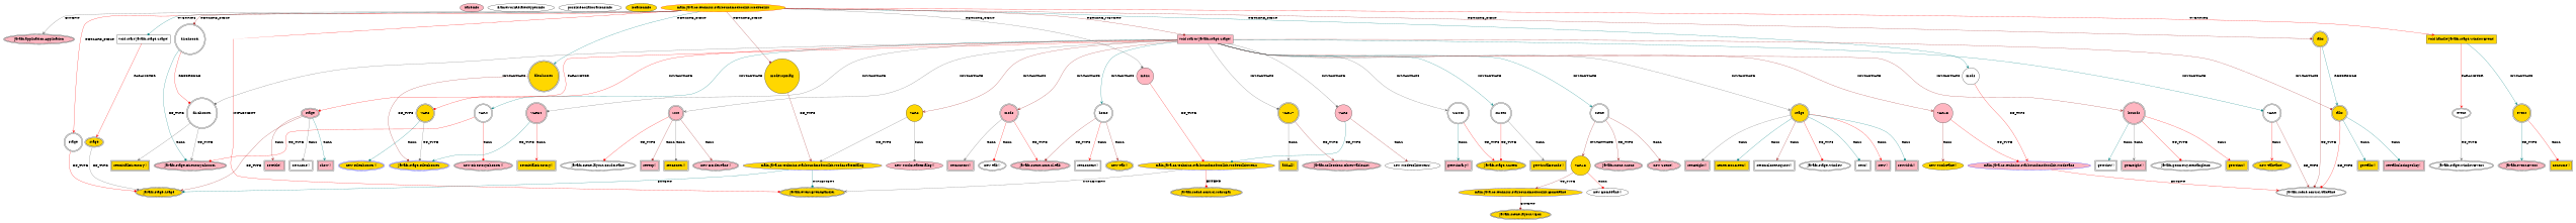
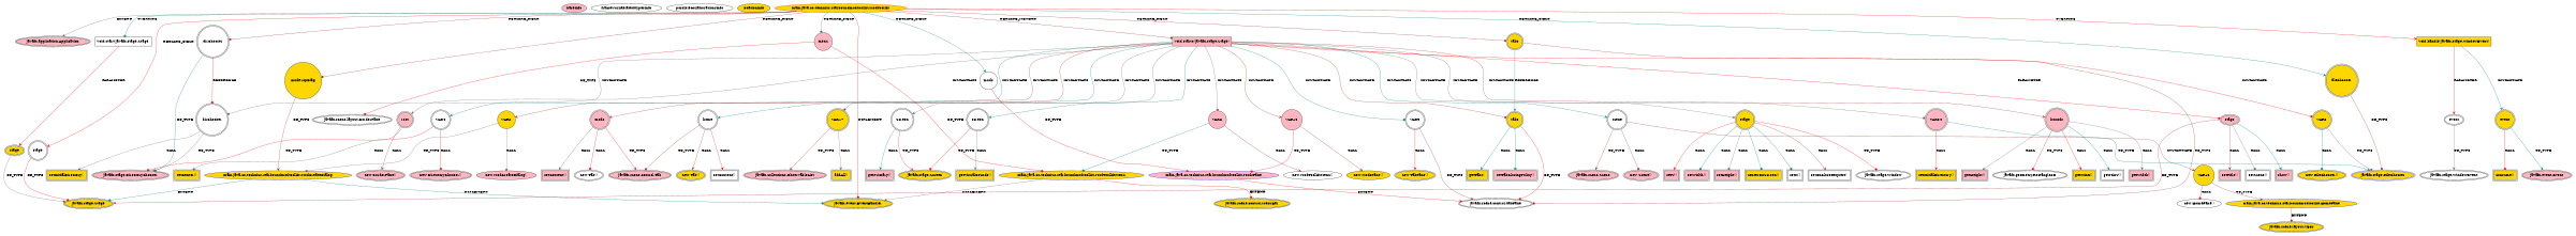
  digraph {
    node [fillcolor=gold style=filled isFrameworkType=true vertexType=INSIDE_CALL peripheries=2]
    edge [arrowhead=vee color=red]
    baseInfo [category=extension_graph fillcolor=lightpink graphId=1421 isAnonymous=false possibleRelation=true isFrameworkType="" vertexType="" peripheries=""]
    frameworkRelatedTypesInfo [0="javafx.application.Application" 1="javafx.event.EventHandler" fillcolor=white isFrameworkType="" vertexType="" peripheries=""]
    possibleCollaborationsInfo [0="1421~CLIENT_METHOD_DECLARATION-INSTANTIATION-FIELD_DECLARATION-~javafx.application.Application javafx.event.EventHandler ~javafx.scene.control.MenuBar javafx.event.EventHandler ~false~false" 1="1421~CLIENT_METHOD_DECLARATION-INSTANTIATION-FIELD_DECLARATION-~javafx.application.Application javafx.event.EventHandler ~javafx.scene.control.TabPane ~false~false" 2="1421~CLIENT_METHOD_DECLARATION-INSTANTIATION-~javafx.application.Application javafx.event.EventHandler ~javafx.scene.layout.VBox ~false~false" 3="1421~CLIENT_METHOD_DECLARATION-INSTANTIATION-FIELD_DECLARATION-~javafx.application.Application javafx.event.EventHandler ~javafx.stage.Stage javafx.event.EventHandler ~false~false" fillcolor=white isFrameworkType="" vertexType="" peripheries=""]
    locationInfo [contextSignature=ModToolkit filePath="/Technius-Starbound-Mod-Toolkit/Starbound-Mod-Toolkit-master/src/main/java/co/technius/starboundmodtoolkit/ModToolkit.java" graphId=1421 projectName="Technius-Starbound-Mod-Toolkit" isFrameworkType="" vertexType="" peripheries=""]
    n5 [color=red isFrameworkType=false label="main.java.co.technius.starboundmodtoolkit.ModToolkit" vertexType=ROOT_CLIENT_CLASS_DECLARATION peripheries=""]
    n6 [fillcolor=lightpink label="javafx.application.Application" vertexType=FRAMEWORK_CLASS_TYPE]
    n7 [label="javafx.event.EventHandler" vertexType=FRAMEWORK_INTERFACE_TYPE]
    n8 [fillcolor=white label=dirChooser shape=circle vertexType=FIELD_DECLARATION]
    n9 [label=fileChooser shape=circle vertexType=FIELD_DECLARATION]
    n10 [fillcolor=lightpink isFrameworkType=false label=menu shape=circle vertexType=FIELD_DECLARATION peripheries=""]
    n11 [isFrameworkType=false label=modPropDiag shape=circle vertexType=FIELD_DECLARATION peripheries=""]
    n12 [fillcolor=white isFrameworkType=false label=mods shape=circle vertexType=FIELD_DECLARATION peripheries=""]
    n13 [fillcolor=white label=stage shape=circle vertexType=FIELD_DECLARATION]
    n14 [label=tabs shape=circle vertexType=FIELD_DECLARATION]
    n15 [fillcolor=white isFrameworkType=false label="void start(javafx.stage.Stage)" shape=box vertexType=OVERRIDING_METHOD_DECLARATION peripheries=""]
    n16 [isFrameworkType=false label="void handle(javafx.stage.WindowEvent)" shape=box vertexType=OVERRIDING_METHOD_DECLARATION peripheries=""]
    n17 [fillcolor=lightpink isFrameworkType=false label="void start0(javafx.stage.Stage)" shape=box vertexType=CLIENT_METHOD_DECLARATION peripheries=""]
    n18 [fillcolor=lightpink label="javafx.stage.DirectoryChooser" vertexType=FRAMEWORK_CLASS_TYPE]
    n19 [fillcolor=white label=dirChooser shape=circle vertexType=VARIABLE_EXPRESION]
    n20 [color=blue label="javafx.stage.FileChooser" vertexType=FRAMEWORK_CLASS_TYPE]
    n21 [color=blue isFrameworkType=false label="main.java.co.technius.starboundmodtoolkit.ModToolkitMenu" vertexType=REFERENCE_CLIENT_CLASS_DECLARATION peripheries=""]
    n22 [color=blue isFrameworkType=false label="main.java.co.technius.starboundmodtoolkit.ModCreateDialog" vertexType=REFERENCE_CLIENT_CLASS_DECLARATION peripheries=""]
    n23 [color=blue fillcolor=lightpink isFrameworkType=false label="main.java.co.technius.starboundmodtoolkit.ModsPane" vertexType=REFERENCE_CLIENT_CLASS_DECLARATION peripheries=""]
    n24 [label="javafx.stage.Stage" vertexType=FRAMEWORK_CLASS_TYPE]
    n25 [fillcolor=white label="javafx.scene.control.TabPane" vertexType=FRAMEWORK_CLASS_TYPE]
    n26 [label=tabs shape=circle vertexType=VARIABLE_EXPRESION]
    n27 [label=stage vertexType=PARAMETER_DECLARATION]
    n28 [fillcolor=white label=event vertexType=PARAMETER_DECLARATION]
    n29 [label=event shape=circle vertexType=VARIABLE_EXPRESION]
    n30 [fillcolor=lightpink label=stage vertexType=PARAMETER_DECLARATION]
    n31 [isFrameworkType=false label=VAR2 shape=circle vertexType=VARIABLE_EXPRESION peripheries=""]
    n32 [label=VAR3 shape=circle vertexType=VARIABLE_EXPRESION]
    n33 [fillcolor=white label=VAR4 shape=circle vertexType=VARIABLE_EXPRESION]
    n34 [fillcolor=lightpink label=root shape=circle vertexType=VARIABLE_EXPRESION]
    n35 [fillcolor=lightpink isFrameworkType=false label=VAR8 shape=circle vertexType=VARIABLE_EXPRESION peripheries=""]
    n36 [fillcolor=white label=VAR9 shape=circle vertexType=VARIABLE_EXPRESION]
    n37 [fillcolor=white label=home shape=circle vertexType=VARIABLE_EXPRESION]
    n38 [fillcolor=lightpink label=mods shape=circle vertexType=VARIABLE_EXPRESION]
    n39 [fillcolor=lightpink isFrameworkType=false label=VAR15 shape=circle vertexType=VARIABLE_EXPRESION peripheries=""]
    n40 [label=VAR17 shape=circle vertexType=VARIABLE_EXPRESION]
    n41 [fillcolor=white label=Screen shape=circle vertexType=VARIABLE_EXPRESION]
    n42 [fillcolor=white label=screen shape=circle vertexType=VARIABLE_EXPRESION]
    n43 [fillcolor=white label=scene shape=circle vertexType=VARIABLE_EXPRESION]
    n44 [label=stage shape=circle vertexType=VARIABLE_EXPRESION]
    n45 [fillcolor=lightpink label=bounds shape=circle vertexType=VARIABLE_EXPRESION]
    n46 [fillcolor=lightpink label=VAR34 shape=circle vertexType=VARIABLE_EXPRESION]
    n47 [label="setInitialDirectory()" shape=box]
    n48 [label="javafx.scene.control.MenuBar" vertexType=FRAMEWORK_CLASS_TYPE]
    n49 [fillcolor=lightpink label="setTabClosingPolicy()" shape=box]
    n50 [label="getTabs()" shape=box]
    n51 [fillcolor=white label="javafx.stage.WindowEvent" vertexType=FRAMEWORK_CLASS_TYPE]
    n52 [fillcolor=lightpink label="javafx.event.Event" vertexType=FRAMEWORK_CLASS_TYPE]
    n53 [label="consume()" shape=box]
    n54 [fillcolor=lightpink label="setTitle()" shape=box]
    n55 [fillcolor=white label="setScene()" shape=box]
    n56 [fillcolor=lightpink label="show()" shape=box]
    n57 [fillcolor=lightpink isFrameworkType=false label="new ModCreateDialog()" vertexType=CONSTRUCTOR_CALL peripheries=""]
-   n58 [label="new FileChooser()" vertexType=CONSTRUCTOR_CALL color=blue]
+   n58 [label="new FileChooser()" vertexType=CONSTRUCTOR_CALL]
    n59 [fillcolor=lightpink label="new DirectoryChooser()" vertexType=CONSTRUCTOR_CALL]
    n60 [fillcolor=white label="javafx.scene.layout.BorderPane" vertexType=FRAMEWORK_CLASS_TYPE]
    n61 [fillcolor=lightpink label="new BorderPane()" vertexType=CONSTRUCTOR_CALL]
-   n62 [fillcolor=lightpink label="setTop()" shape=box]
    n63 [label="setCenter()" shape=box]
    n64 [fillcolor=white isFrameworkType=false label="new ModToolkitMenu()" vertexType=CONSTRUCTOR_CALL peripheries=""]
    n65 [label="new TabPane()" vertexType=CONSTRUCTOR_CALL]
    n66 [fillcolor=lightpink label="javafx.scene.control.Tab" vertexType=FRAMEWORK_CLASS_TYPE]
    n67 [label="new Tab()" vertexType=CONSTRUCTOR_CALL]
    n68 [fillcolor=white label="setContent()" shape=box]
    n69 [isFrameworkType=false label=VAR13 shape=circle vertexType=VARIABLE_EXPRESION peripheries=""]
    n70 [color=blue isFrameworkType=false label="main.java.co.technius.starboundmodtoolkit.HomePane" vertexType=REFERENCE_CLIENT_CLASS_DECLARATION peripheries=""]
    n71 [fillcolor=white isFrameworkType=false label="new HomePane()" vertexType=CONSTRUCTOR_CALL peripheries=""]
    n72 [fillcolor=white label="new Tab()" vertexType=CONSTRUCTOR_CALL]
    n73 [fillcolor=lightpink label="setContent()" shape=box]
    n74 [isFrameworkType=false label="new ModsPane()" vertexType=CONSTRUCTOR_CALL peripheries=""]
    n75 [fillcolor=lightpink label="javafx.collections.ObservableList" vertexType=FRAMEWORK_INTERFACE_TYPE]
    n76 [label="addAll()" shape=box]
    n77 [label="javafx.stage.Screen" vertexType=FRAMEWORK_CLASS_TYPE]
    n78 [fillcolor=lightpink label="getPrimary()" shape=box]
    n79 [label="getVisualBounds()" shape=box]
    n80 [fillcolor=lightpink label="javafx.scene.Scene" vertexType=FRAMEWORK_CLASS_TYPE]
    n81 [fillcolor=lightpink label="new Scene()" vertexType=CONSTRUCTOR_CALL]
    n82 [fillcolor=white label="javafx.stage.Window" vertexType=FRAMEWORK_CLASS_TYPE]
    n83 [fillcolor=white label="setX()" shape=box]
    n84 [fillcolor=lightpink label="setY()" shape=box]
    n85 [fillcolor=lightpink label="setWidth()" shape=box]
    n86 [fillcolor=lightpink label="setHeight()" shape=box]
    n87 [label="centerOnScreen()" shape=box]
    n88 [fillcolor=white label="setOnCloseRequest()" shape=box]
    n89 [fillcolor=white label="javafx.geometry.Rectangle2D" vertexType=FRAMEWORK_CLASS_TYPE]
    n90 [label="getMinX()" shape=box]
    n91 [fillcolor=white label="getMinY()" shape=box]
+   n92 [fillcolor=lightpink label="getWidth()" shape=box]
    n93 [fillcolor=lightpink label="getHeight()" shape=box]
    n94 [label="setInitialDirectory()" shape=box]
    n95 [label="javafx.scene.layout.VBox" vertexType=FRAMEWORK_CLASS_TYPE]
    n5 -> n6 [color=gray40 label=EXTEND]
    n5 -> n7 [arrowhead=dot label=IMPLEMENT]
    n5 -> n8 [arrowhead=dot color=brown label=DECLARE_FIELD]
    n5 -> n9 [color=teal label=DECLARE_FIELD]
    n5 -> n10 [arrowhead=dot color=gray40 label=DECLARE_FIELD]
    n5 -> n11 [arrowhead=dot color=brown label=DECLARE_FIELD]
    n5 -> n12 [color=teal label=DECLARE_FIELD]
    n5 -> n13 [label=DECLARE_FIELD]
    n5 -> n14 [arrowhead=dot color=brown label=DECLARE_FIELD]
    n5 -> n15 [arrowhead=dot color=teal label=OVERRIDE]
    n5 -> n16 [label=OVERRIDE]
    n5 -> n17 [arrowhead=dot color=brown label=DECLARE_METHOD]
    n8 -> n18 [arrowhead=dot color=teal label=OF_TYPE]
    n8 -> n19 [arrowhead=dot label=REFERENCE]
    n9 -> n20 [arrowhead=dot color=brown label=OF_TYPE]
    n10 -> n21 [arrowhead=dot label=OF_TYPE]
    n11 -> n22 [color=brown label=OF_TYPE]
    n12 -> n23 [label=OF_TYPE]
    n13 -> n24 [arrowhead=dot label=OF_TYPE]
    n14 -> n25 [arrowhead=dot color=brown label=OF_TYPE]
    n14 -> n26 [color=teal label=REFERENCE]
    n15 -> n27 [label=PARAMETER]
    n16 -> n28 [label=PARAMETER]
    n16 -> n29 [color=teal label=INSTANTIATE]
    n17 -> n19 [arrowhead=dot color=gray40 label=INSTANTIATE]
    n17 -> n26 [arrowhead=dot color=brown label=INSTANTIATE]
    n17 -> n30 [arrowhead=dot label=PARAMETER]
    n17 -> n31 [color=brown label=INSTANTIATE]
    n17 -> n32 [arrowhead=dot label=INSTANTIATE]
    n17 -> n33 [color=teal label=INSTANTIATE]
    n17 -> n34 [color=gray40 label=INSTANTIATE]
    n17 -> n35 [arrowhead=dot color=gray40 label=INSTANTIATE]
    n17 -> n36 [arrowhead=dot color=teal label=INSTANTIATE]
    n17 -> n37 [color=teal label=INSTANTIATE]
    n17 -> n38 [color=brown label=INSTANTIATE]
    n17 -> n39 [color=brown label=INSTANTIATE]
    n17 -> n40 [arrowhead=dot color=gray40 label=INSTANTIATE]
    n17 -> n41 [color=gray40 label=INSTANTIATE]
    n17 -> n42 [color=teal label=INSTANTIATE]
    n17 -> n43 [color=teal label=INSTANTIATE]
    n17 -> n44 [color=gray40 label=INSTANTIATE]
    n17 -> n45 [color=brown label=INSTANTIATE]
    n17 -> n46 [arrowhead=dot color=gray40 label=INSTANTIATE]
    n19 -> n18 [color=gray40 label=OF_TYPE]
    n19 -> n47 [color=gray40 label=CALL]
    n21 -> n7 [color=gray40 label=IMPLEMENT]
    n21 -> n48 [arrowhead=dot label=EXTEND]
    n22 -> n7 [arrowhead=dot color=teal label=IMPLEMENT]
    n22 -> n24 [arrowhead=dot color=teal label=EXTEND]
    n23 -> n25 [label=EXTEND]
    n26 -> n25 [arrowhead=dot label=OF_TYPE]
    n26 -> n49 [arrowhead=dot color=teal label=CALL]
    n26 -> n50 [color=teal label=CALL]
    n27 -> n24 [arrowhead=dot color=gray40 label=OF_TYPE]
    n28 -> n51 [color=gray40 label=OF_TYPE]
    n29 -> n52 [color=teal label=OF_TYPE]
    n29 -> n53 [arrowhead=dot label=CALL]
    n30 -> n24 [color=brown label=OF_TYPE]
    n30 -> n54 [color=brown label=CALL]
    n30 -> n55 [arrowhead=dot color=gray40 label=CALL]
    n30 -> n56 [color=teal label=CALL]
    n31 -> n22 [arrowhead=dot color=gray40 label=OF_TYPE]
    n31 -> n57 [arrowhead=dot color=gray40 label=CALL]
    n32 -> n20 [arrowhead=dot color=gray40 label=OF_TYPE]
    n32 -> n58 [arrowhead=dot color=teal label=CALL]
    n33 -> n18 [arrowhead=dot label=OF_TYPE]
    n33 -> n59 [arrowhead=dot label=CALL]
-   n34 -> n60 [arrowhead=dot label=OF_TYPE]
+   n10 -> n60 [arrowhead=dot label=OF_TYPE]
    n34 -> n61 [color=brown label=CALL]
-   n34 -> n62 [arrowhead=dot color=brown label=CALL]
    n34 -> n63 [arrowhead=dot color=gray40 label=CALL]
    n35 -> n21 [arrowhead=dot color=teal label=OF_TYPE]
    n35 -> n64 [color=brown label=CALL]
    n36 -> n25 [color=brown label=OF_TYPE]
    n36 -> n65 [label=CALL]
    n37 -> n66 [arrowhead=dot color=brown label=OF_TYPE]
    n37 -> n67 [color=brown label=CALL]
    n37 -> n68 [label=CALL]
    n38 -> n66 [label=OF_TYPE]
    n38 -> n72 [arrowhead=dot label=CALL]
    n38 -> n73 [color=gray40 label=CALL]
    n39 -> n23 [arrowhead=dot label=OF_TYPE]
    n39 -> n74 [color=brown label=CALL]
    n40 -> n75 [color=brown label=OF_TYPE]
    n40 -> n76 [color=gray40 label=CALL]
    n41 -> n77 [label=OF_TYPE]
    n41 -> n78 [color=teal label=CALL]
    n42 -> n77 [arrowhead=dot label=OF_TYPE]
    n42 -> n79 [color=gray40 label=CALL]
    n43 -> n69 [color=brown label=INSTANTIATE]
    n43 -> n80 [color=brown label=OF_TYPE]
    n43 -> n81 [arrowhead=dot color=brown label=CALL]
    n44 -> n82 [arrowhead=dot label=OF_TYPE]
    n44 -> n83 [arrowhead=dot color=teal label=CALL]
    n44 -> n84 [label=CALL]
    n44 -> n85 [arrowhead=dot color=teal label=CALL]
    n44 -> n86 [arrowhead=dot color=gray40 label=CALL]
    n44 -> n87 [arrowhead=dot color=teal label=CALL]
    n44 -> n88 [color=brown label=CALL]
    n45 -> n89 [arrowhead=dot label=OF_TYPE]
    n45 -> n90 [label=CALL]
    n45 -> n91 [color=teal label=CALL]
+   n45 -> n92 [color=gray40 label=CALL]
    n45 -> n93 [color=gray40 label=CALL]
    n46 -> n20 [color=teal label=OF_TYPE]
    n46 -> n94 [label=CALL]
    n69 -> n70 [color=brown label=OF_TYPE]
    n69 -> n71 [arrowhead=dot label=CALL]
    n70 -> n95 [arrowhead=dot color=brown label=EXTEND]
  }
